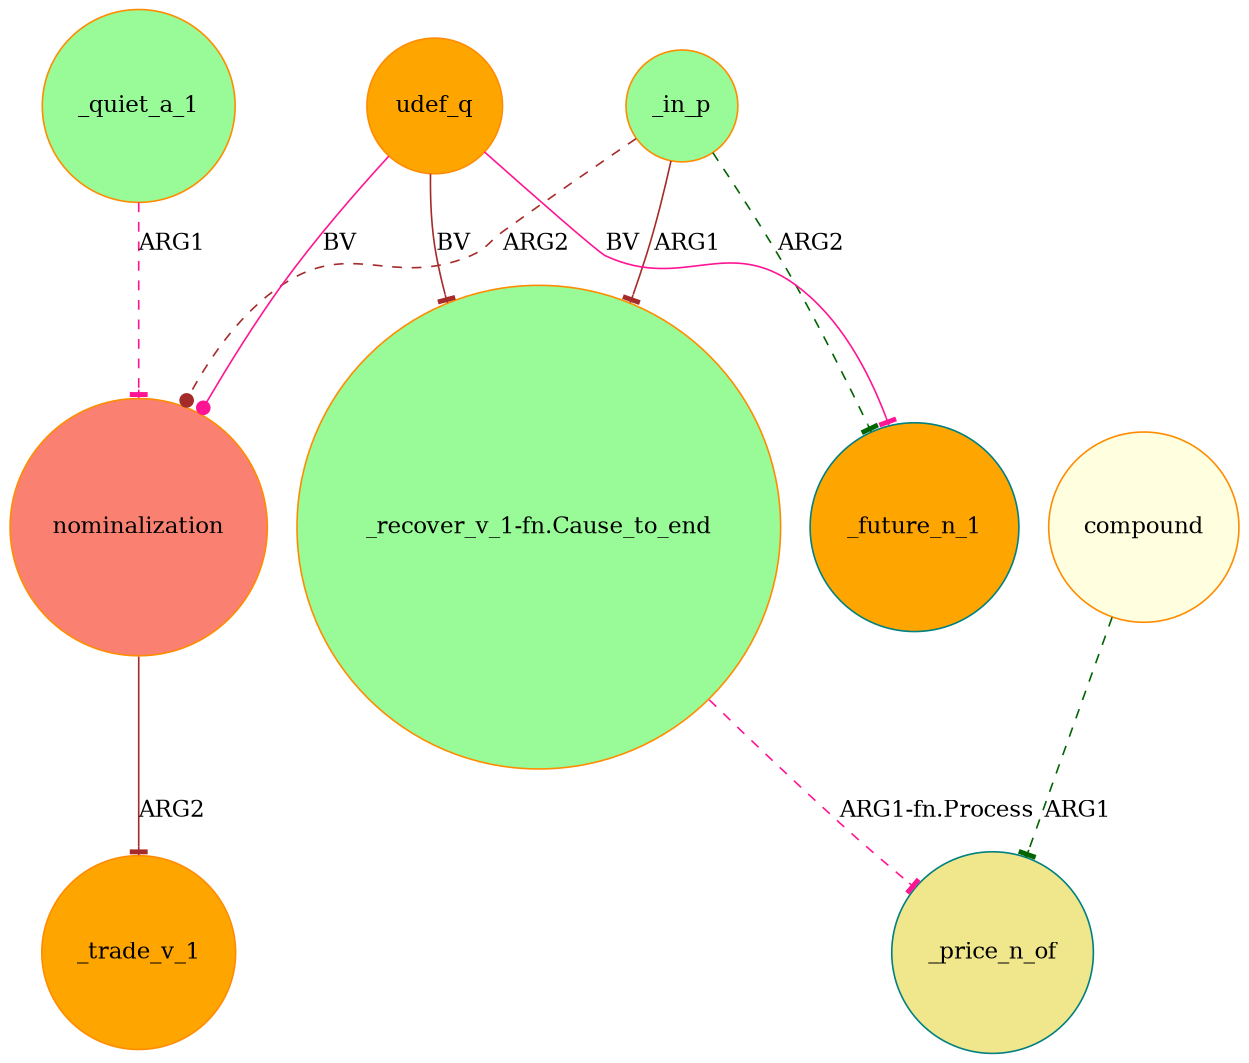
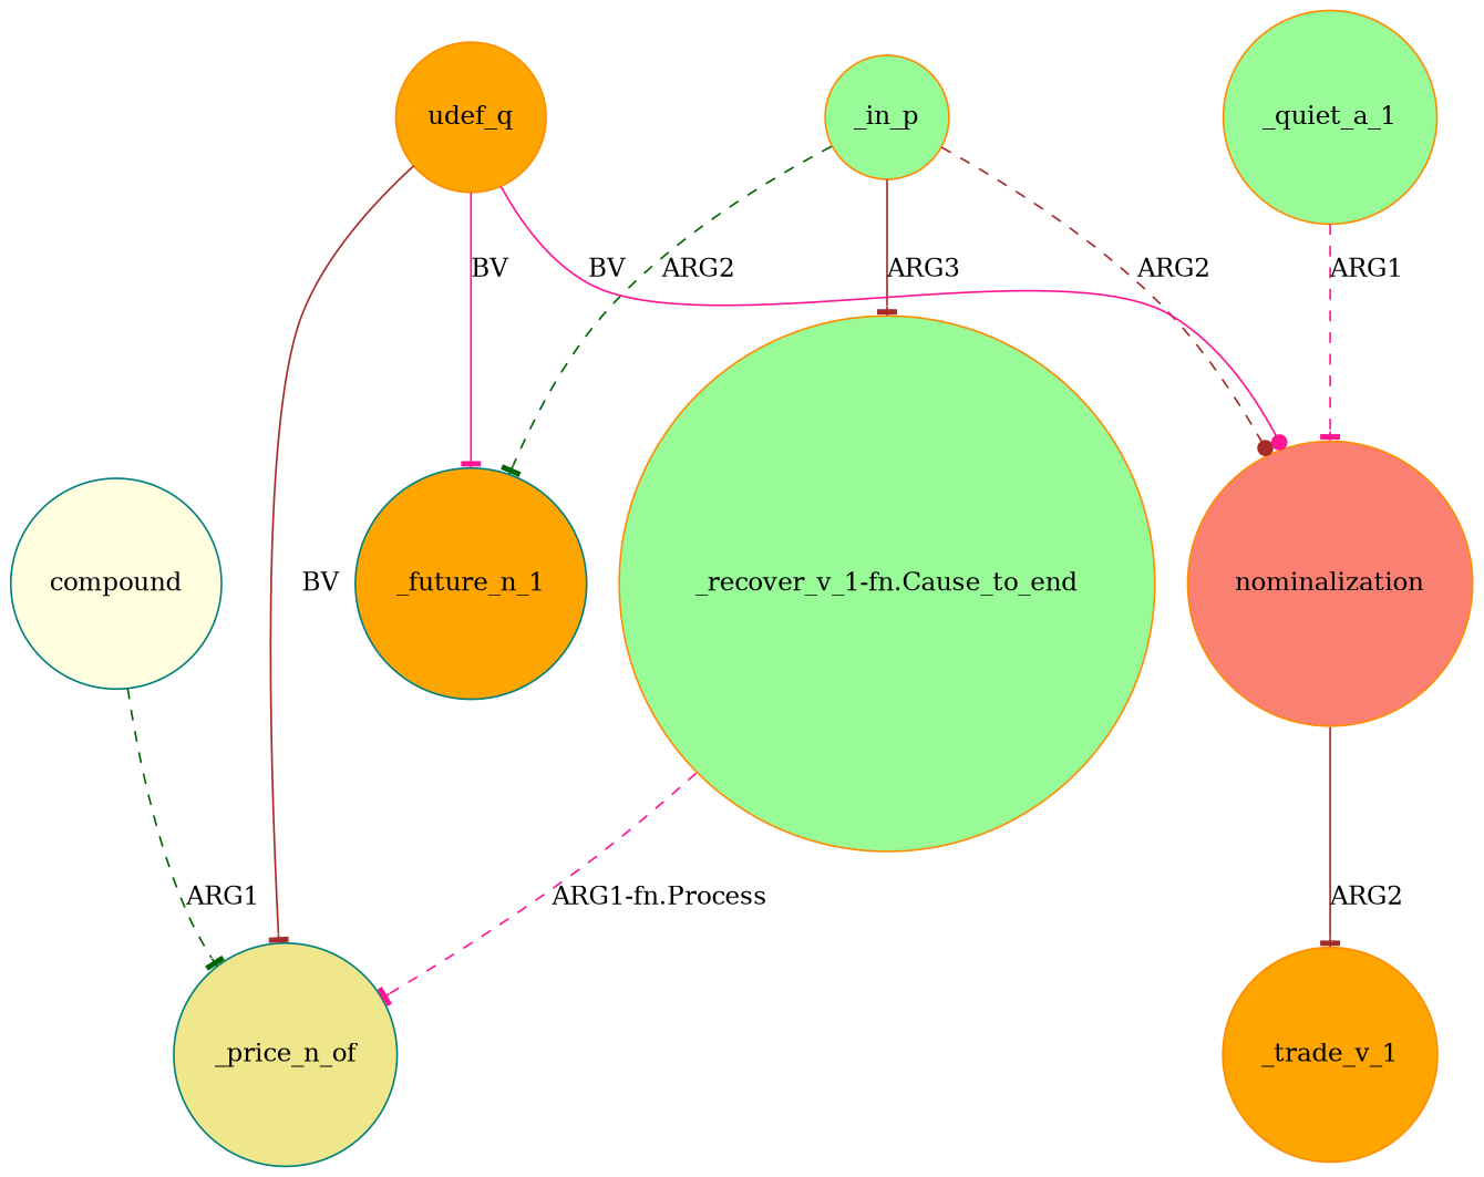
  digraph {
    node [color=darkorange fillcolor=palegreen shape=circle style=filled]
    edge [arrowhead=tee color=brown style=solid]
    _in_p
    "_recover_v_1-fn.Cause_to_end"
    nominalization [fillcolor=salmon]
    _future_n_1 [color=teal fillcolor=orange]
    _price_n_of [color=teal fillcolor=khaki]
    _trade_v_1 [fillcolor=orange]
    udef_q [fillcolor=orange]
    _quiet_a_1
-   compound [fillcolor=lightyellow]
-   _in_p -> "_recover_v_1-fn.Cause_to_end" [label=ARG1]
+   compound [color=teal fillcolor=lightyellow]
+   _in_p -> "_recover_v_1-fn.Cause_to_end" [label=ARG3]
    _in_p -> nominalization [arrowhead=dot label=ARG2 style=dashed]
    _in_p -> _future_n_1 [color=darkgreen label=ARG2 style=dashed]
    "_recover_v_1-fn.Cause_to_end" -> _price_n_of [color=deeppink label="ARG1-fn.Process" style=dashed]
    nominalization -> _trade_v_1 [label=ARG2]
    udef_q -> nominalization [arrowhead=dot color=deeppink label=BV]
    udef_q -> _future_n_1 [color=deeppink label=BV]
-   udef_q -> "_recover_v_1-fn.Cause_to_end" [label=BV]
+   udef_q -> _price_n_of [label=BV]
    _quiet_a_1 -> nominalization [color=deeppink label=ARG1 style=dashed]
    compound -> _price_n_of [color=darkgreen label=ARG1 style=dashed]
  }
